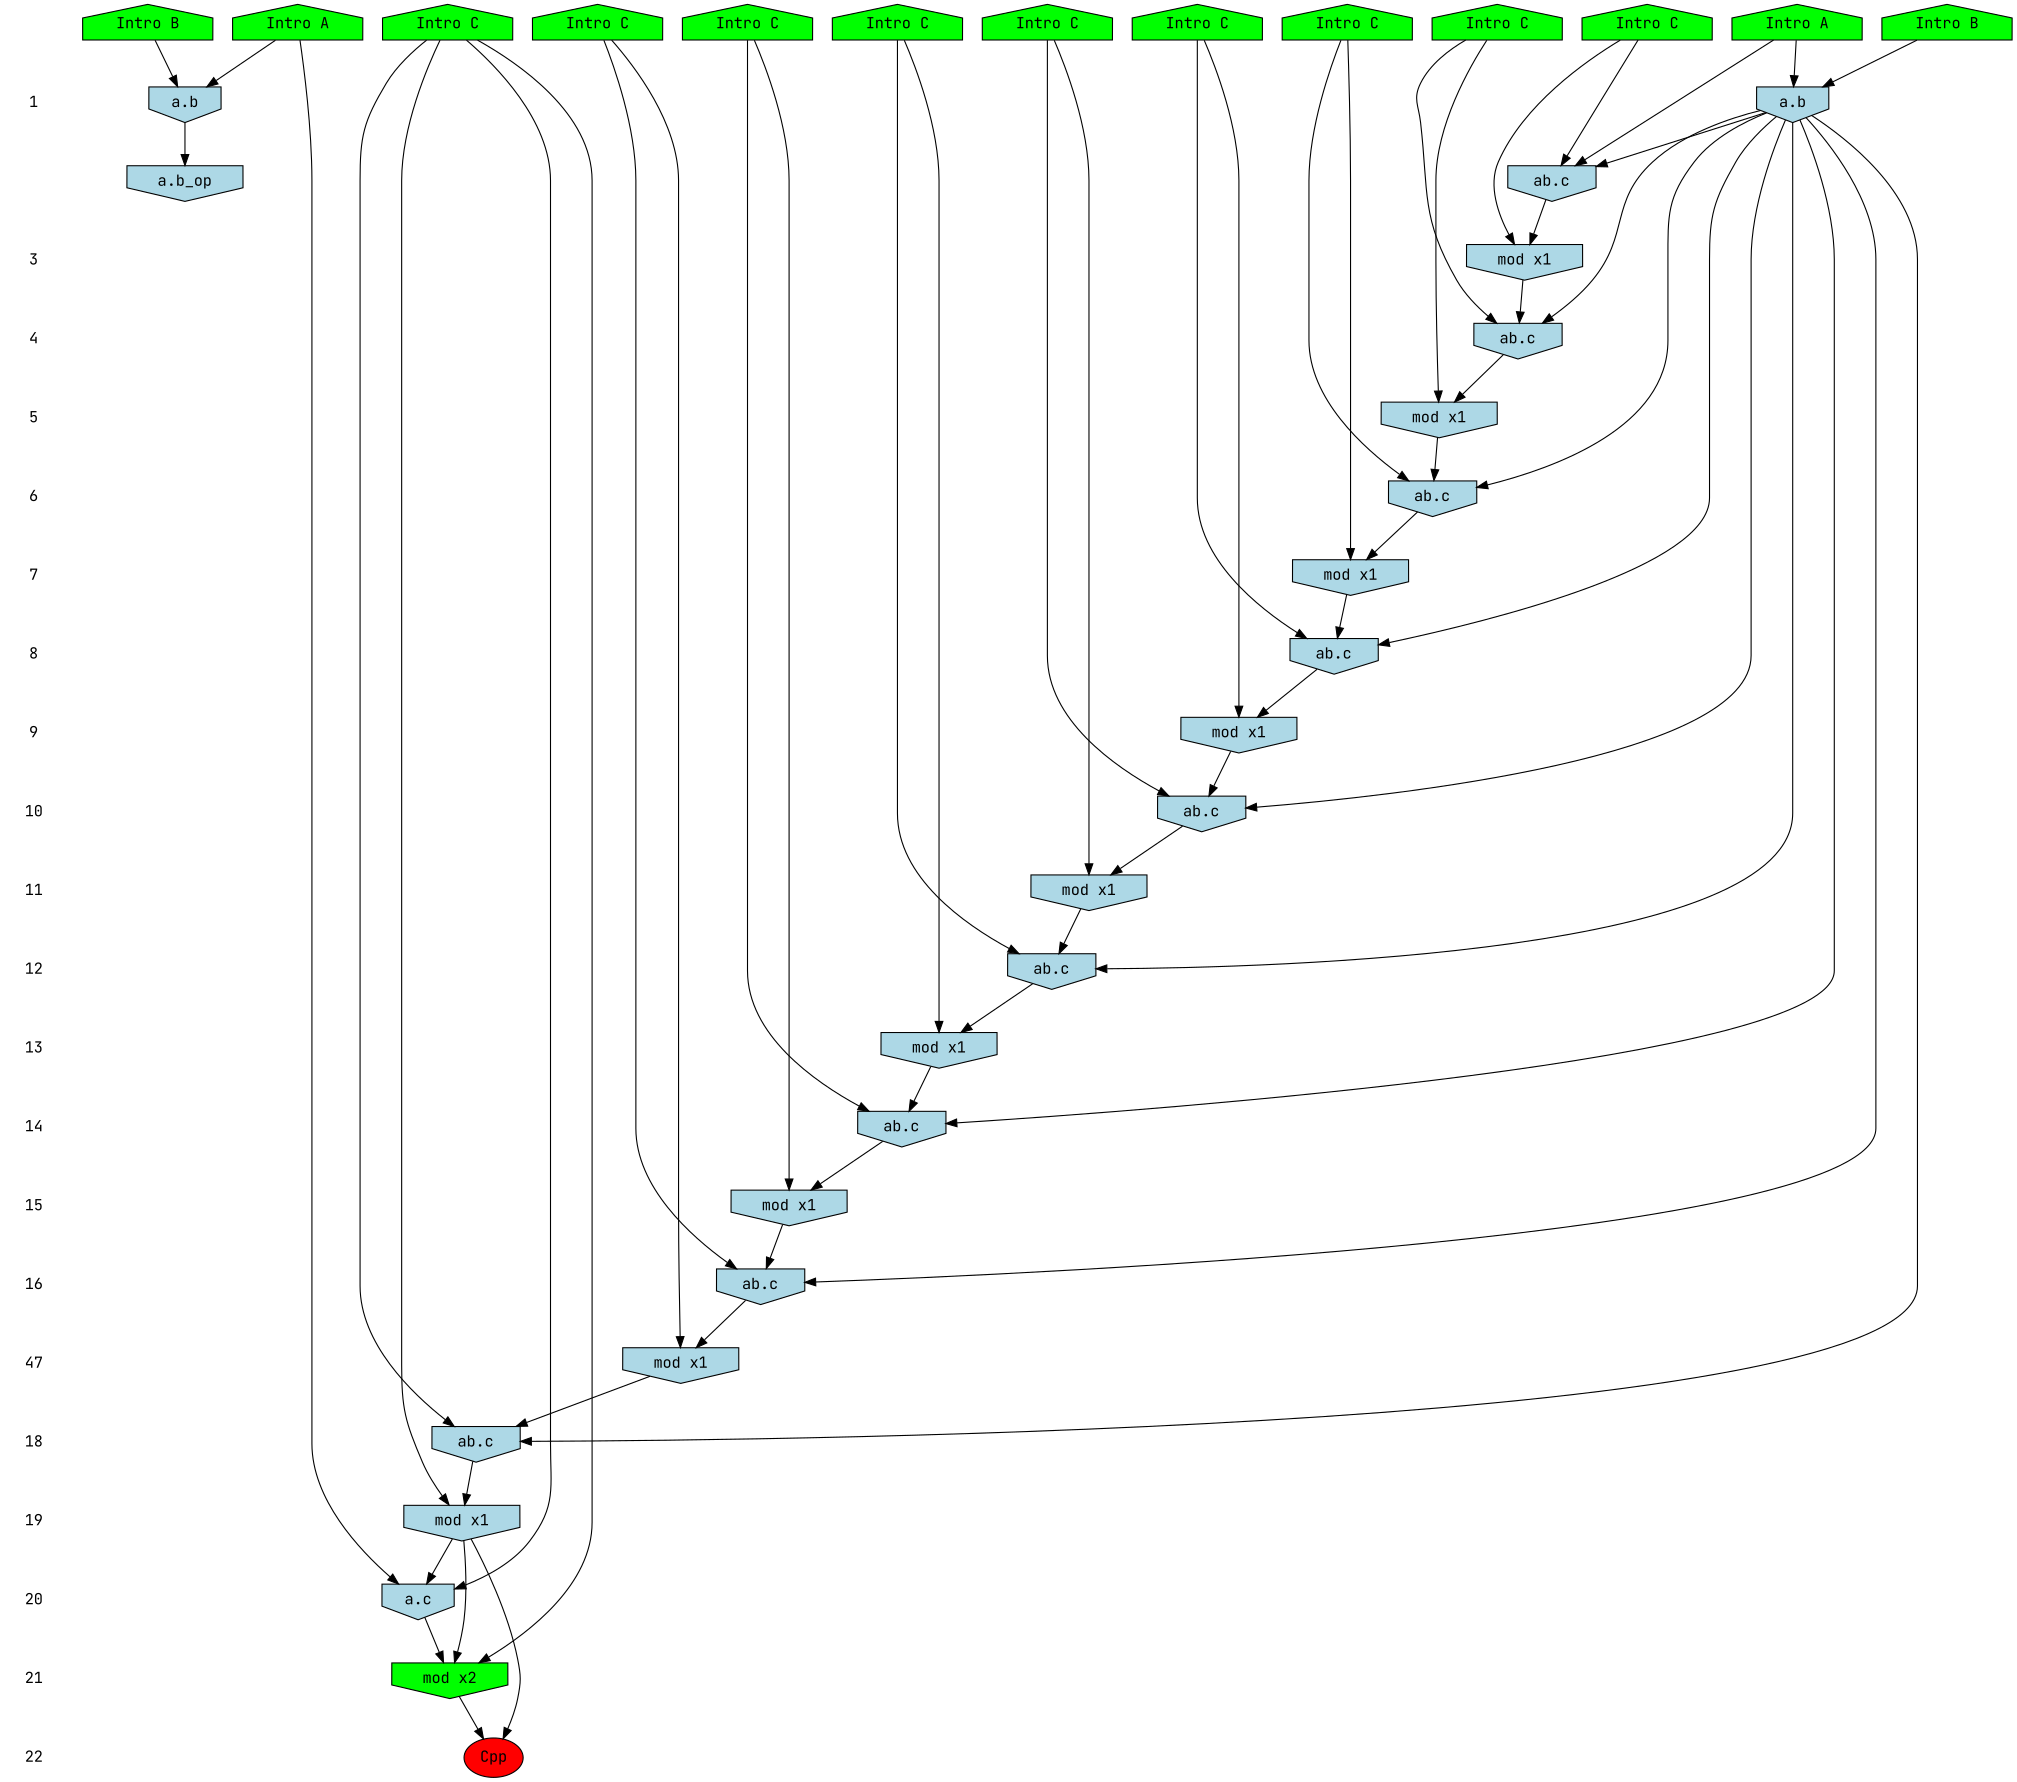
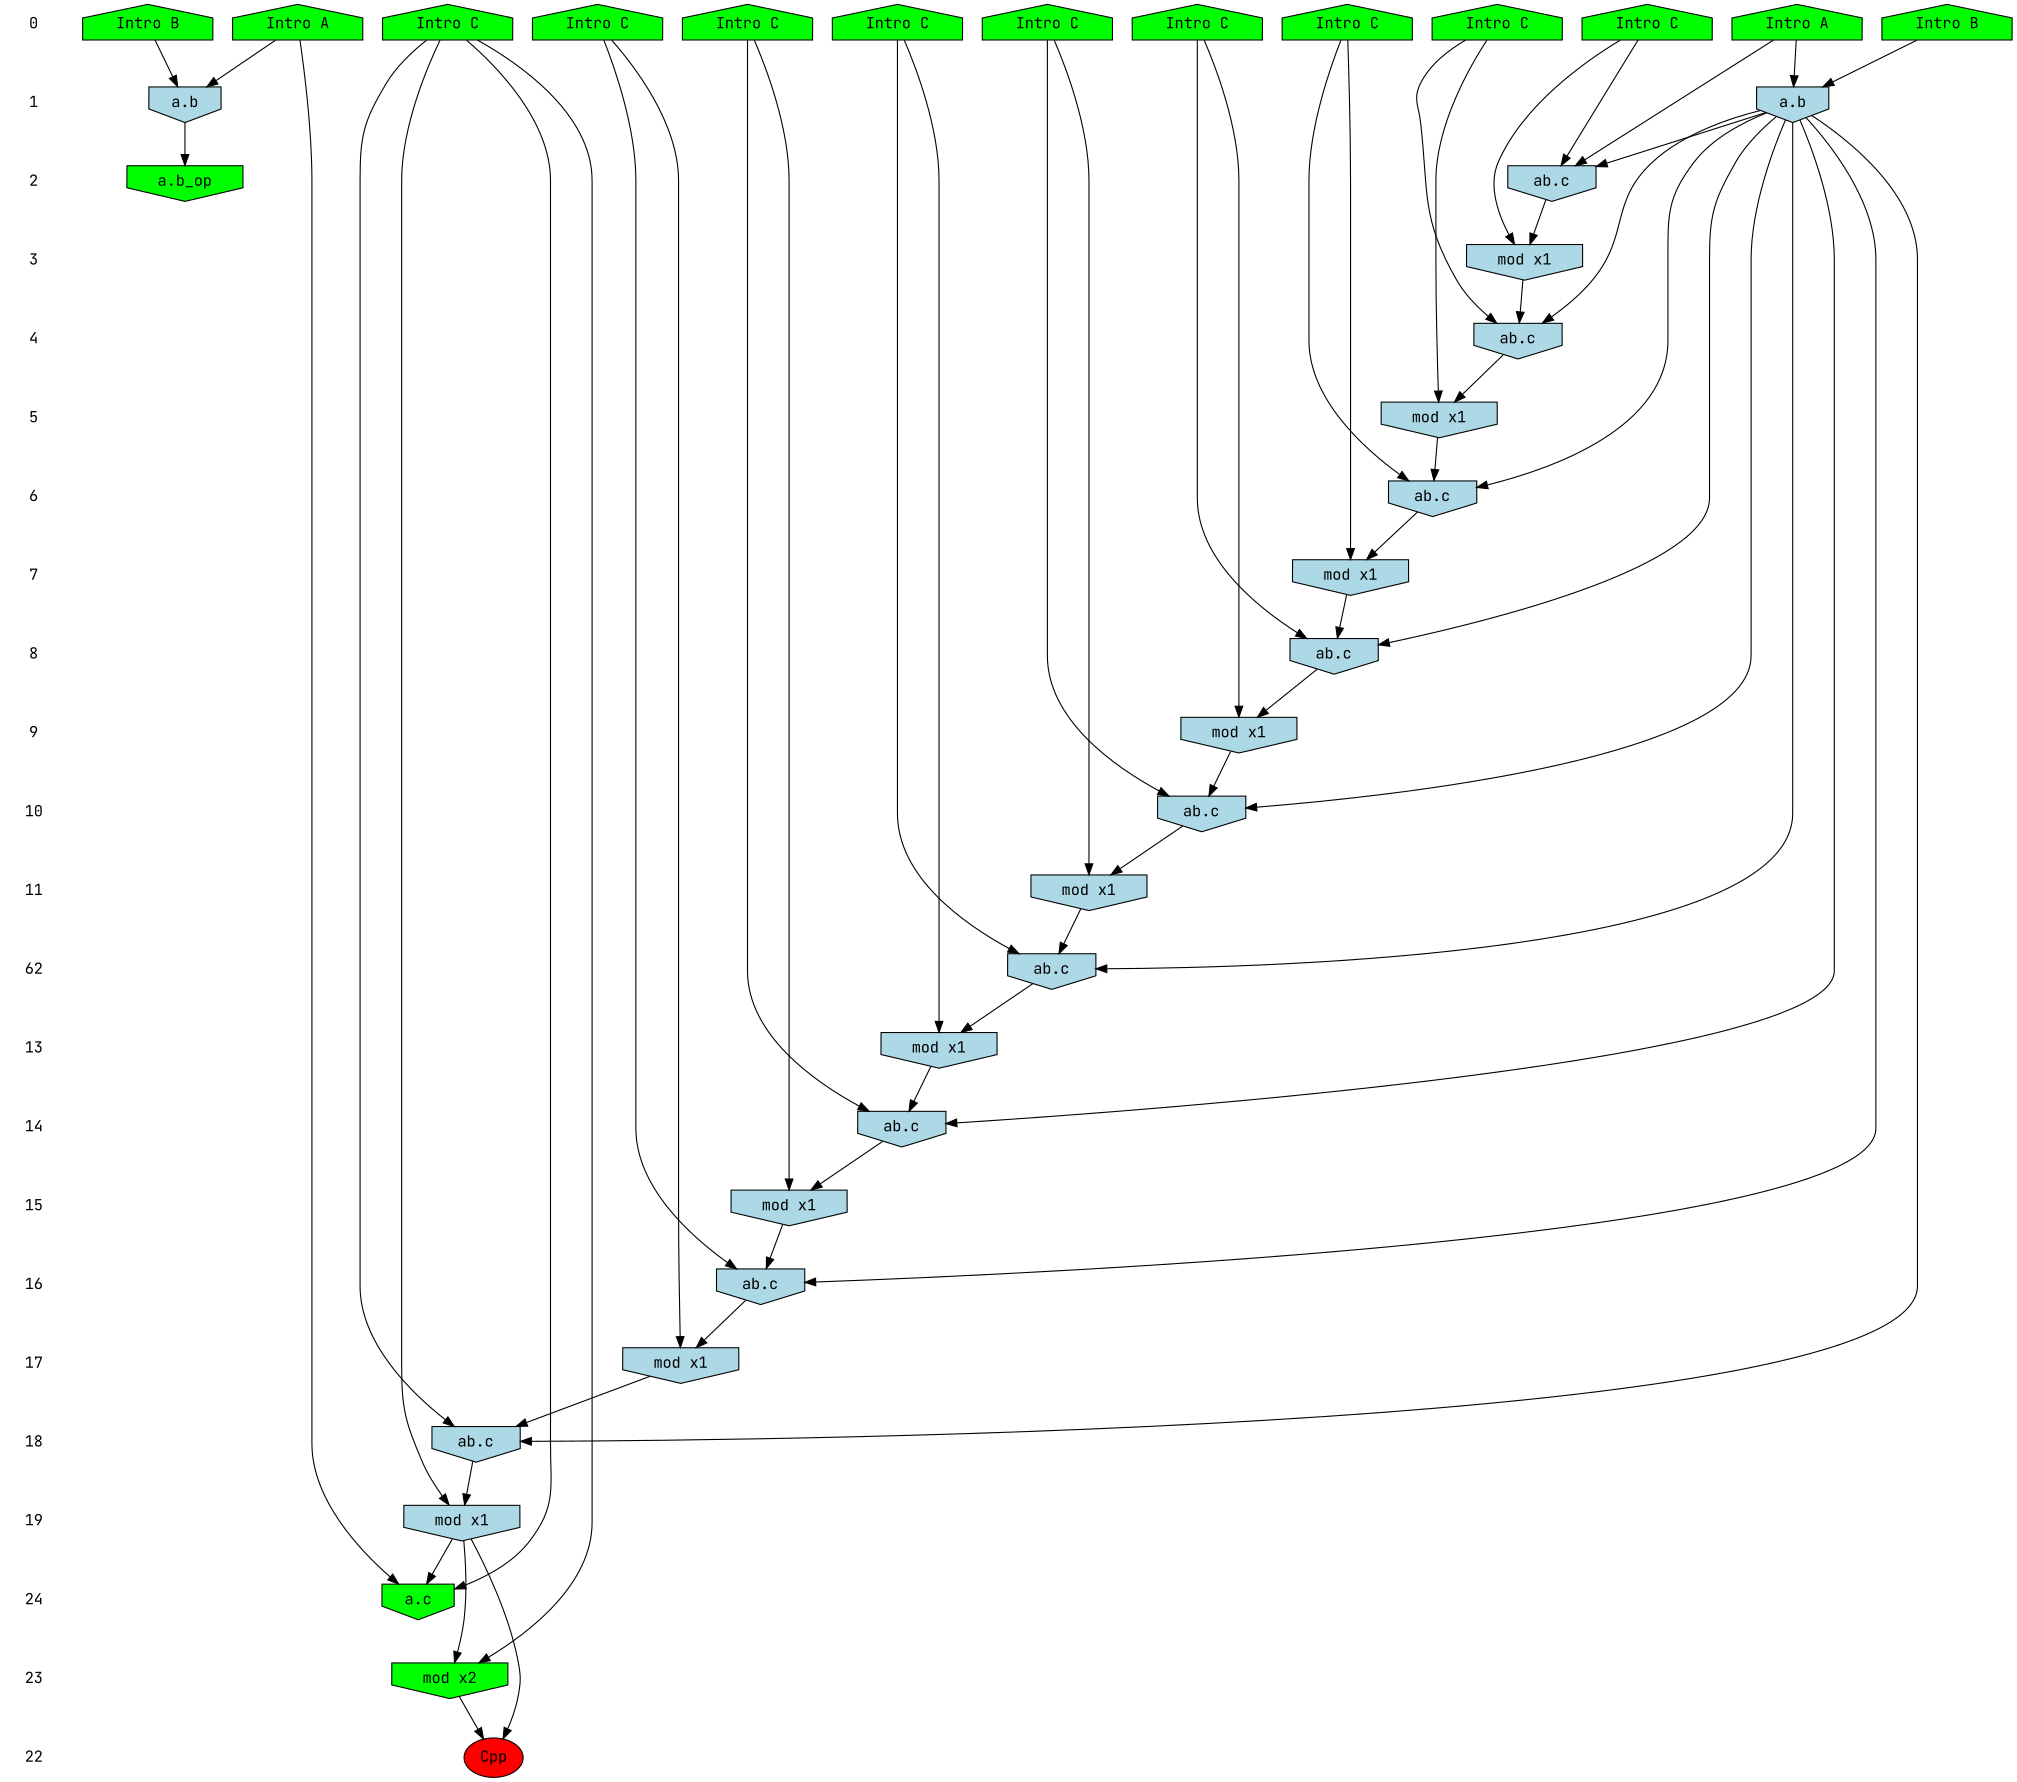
  digraph {
    fontname="JetBrains Mono"
    ranksep=.5
    node [fontname="JetBrains Mono" shape=plaintext style=filled]
    edge [fontname="JetBrains Mono"]
+   0 [style=""]
    n2 [fillcolor=green label="Intro A" shape=house]
    n3 [fillcolor=green label="Intro A" shape=house]
    n4 [fillcolor=green label="Intro B" shape=house]
    n5 [fillcolor=green label="Intro B" shape=house]
    n6 [fillcolor=green label="Intro C" shape=house]
    n7 [fillcolor=green label="Intro C" shape=house]
    n8 [fillcolor=green label="Intro C" shape=house]
    n9 [fillcolor=green label="Intro C" shape=house]
    n10 [fillcolor=green label="Intro C" shape=house]
    n11 [fillcolor=green label="Intro C" shape=house]
    n12 [fillcolor=green label="Intro C" shape=house]
    n13 [fillcolor=green label="Intro C" shape=house]
    n14 [fillcolor=green label="Intro C" shape=house]
    1 [style=""]
    n16 [fillcolor=lightblue label="a.b" shape=invhouse]
    n17 [fillcolor=lightblue label="a.b" shape=invhouse]
+   2 [style=""]
    n19 [fillcolor=lightblue label="ab.c" shape=invhouse]
-   n20 [fillcolor=lightblue label="a.b_op" shape=invhouse]
+   n20 [fillcolor=green label="a.b_op" shape=invhouse]
    3 [style=""]
    n22 [fillcolor=lightblue label="mod x1" shape=invhouse]
    4 [style=""]
    n24 [fillcolor=lightblue label="ab.c" shape=invhouse]
    5 [style=""]
    n26 [fillcolor=lightblue label="mod x1" shape=invhouse]
    6 [style=""]
    n28 [fillcolor=lightblue label="ab.c" shape=invhouse]
    7 [style=""]
    n30 [fillcolor=lightblue label="mod x1" shape=invhouse]
    8 [style=""]
    n32 [fillcolor=lightblue label="ab.c" shape=invhouse]
    9 [style=""]
    n34 [fillcolor=lightblue label="mod x1" shape=invhouse]
    10 [style=""]
    n36 [fillcolor=lightblue label="ab.c" shape=invhouse]
    11 [style=""]
    n38 [fillcolor=lightblue label="mod x1" shape=invhouse]
-   12 [style=""]
+   12 [label=62 style=""]
    n40 [fillcolor=lightblue label="ab.c" shape=invhouse]
    13 [style=""]
    n42 [fillcolor=lightblue label="mod x1" shape=invhouse]
    14 [style=""]
    n44 [fillcolor=lightblue label="ab.c" shape=invhouse]
    15 [style=""]
    n46 [fillcolor=lightblue label="mod x1" shape=invhouse]
    16 [style=""]
    n48 [fillcolor=lightblue label="ab.c" shape=invhouse]
-   17 [label=47 style=""]
+   17 [style=""]
    n50 [fillcolor=lightblue label="mod x1" shape=invhouse]
    18 [style=""]
    n52 [fillcolor=lightblue label="ab.c" shape=invhouse]
    19 [style=""]
    n54 [fillcolor=lightblue label="mod x1" shape=invhouse]
-   20 [style=""]
-   n56 [fillcolor=lightblue label="a.c" shape=invhouse]
-   21 [style=""]
+   20 [label=24 style=""]
+   n56 [fillcolor=green label="a.c" shape=invhouse]
+   21 [label=23 style=""]
    n58 [fillcolor=green label="mod x2" shape=invhouse]
    22 [style=""]
    n60 [fillcolor=red label=Cpp shape=""]
    subgraph sub_1 {
      rank=same
+     0
      n2
      n3
      n4
      n5
      n6
      n7
      n8
      n9
      n10
      n11
      n12
      n13
      n14
    }
    subgraph sub_2 {
      rank=same
      1
      n16
      n17
    }
    subgraph sub_3 {
      rank=same
+     2
      n19
      n20
    }
    subgraph sub_4 {
      rank=same
      3
      n22
    }
    subgraph sub_5 {
      rank=same
      4
      n24
    }
    subgraph sub_6 {
      rank=same
      5
      n26
    }
    subgraph sub_7 {
      rank=same
      6
      n28
    }
    subgraph sub_8 {
      rank=same
      7
      n30
    }
    subgraph sub_9 {
      rank=same
      8
      n32
    }
    subgraph sub_10 {
      rank=same
      9
      n34
    }
    subgraph sub_11 {
      rank=same
      10
      n36
    }
    subgraph sub_12 {
      rank=same
      11
      n38
    }
    subgraph sub_13 {
      rank=same
      12
      n40
    }
    subgraph sub_14 {
      rank=same
      13
      n42
    }
    subgraph sub_15 {
      rank=same
      14
      n44
    }
    subgraph sub_16 {
      rank=same
      15
      n46
    }
    subgraph sub_17 {
      rank=same
      16
      n48
    }
    subgraph sub_18 {
      rank=same
      17
      n50
    }
    subgraph sub_19 {
      rank=same
      18
      n52
    }
    subgraph sub_20 {
      rank=same
      19
      n54
    }
    subgraph sub_21 {
      rank=same
      20
      n56
    }
    subgraph sub_22 {
      rank=same
      21
      n58
    }
    subgraph sub_23 {
      rank=same
      22
      n60
    }
+   0 -> 1 [style=invis]
    n2 -> n17
    n2 -> n56
    n3 -> n16
    n3 -> n19
    n4 -> n16
    n5 -> n17
    n6 -> n48
    n6 -> n50
    n7 -> n24
    n7 -> n26
    n8 -> n19
    n8 -> n22
    n9 -> n28
    n9 -> n30
    n10 -> n44
    n10 -> n46
    n11 -> n52
    n11 -> n54
    n11 -> n56
    n11 -> n58
    n12 -> n40
    n12 -> n42
    n13 -> n36
    n13 -> n38
    n14 -> n32
    n14 -> n34
+   1 -> 2 [style=invis]
    n16 -> n19
    n16 -> n24
    n16 -> n28
    n16 -> n32
    n16 -> n36
    n16 -> n40
    n16 -> n44
    n16 -> n48
    n16 -> n52
    n17 -> n20
+   2 -> 3 [style=invis]
    n19 -> n22
    3 -> 4 [style=invis]
    n22 -> n24
    4 -> 5 [style=invis]
    n24 -> n26
    5 -> 6 [style=invis]
    n26 -> n28
    6 -> 7 [style=invis]
    n28 -> n30
    7 -> 8 [style=invis]
    n30 -> n32
    8 -> 9 [style=invis]
    n32 -> n34
    9 -> 10 [style=invis]
    n34 -> n36
    10 -> 11 [style=invis]
    n36 -> n38
    11 -> 12 [style=invis]
    n38 -> n40
    12 -> 13 [style=invis]
    n40 -> n42
    13 -> 14 [style=invis]
    n42 -> n44
    14 -> 15 [style=invis]
    n44 -> n46
    15 -> 16 [style=invis]
    n46 -> n48
    16 -> 17 [style=invis]
    n48 -> n50
    17 -> 18 [style=invis]
    n50 -> n52
    18 -> 19 [style=invis]
    n52 -> n54
    19 -> 20 [style=invis]
    n54 -> n56
    n54 -> n58
    n54 -> n60
    20 -> 21 [style=invis]
-   n56 -> n58
    21 -> 22 [style=invis]
    n58 -> n60
  }
